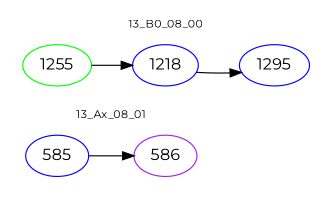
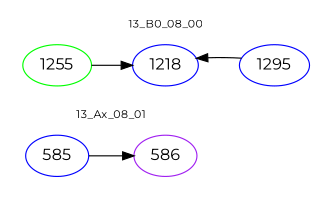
  digraph {
    fontname=Montserrat
    rankdir=LR
    node [color=blue fontname=Montserrat]
    edge [color=black fontname=Montserrat]
    n1 [label=585]
    n2 [color=purple label=586]
    n3 [color=green label=1255]
    n4 [label=1218]
    n5 [label=1295]
    subgraph cluster_1 {
      color=white
      fontsize=10
      label="13_Ax_08_01"
      n1
      n2
    }
    subgraph cluster_2 {
      color=white
      fontsize=10
      label="13_B0_08_00"
      n3
      n4
      n5
    }
    n1 -> n2
    n3 -> n4
-   n4 -> n5
+   n5 -> n4
  }
